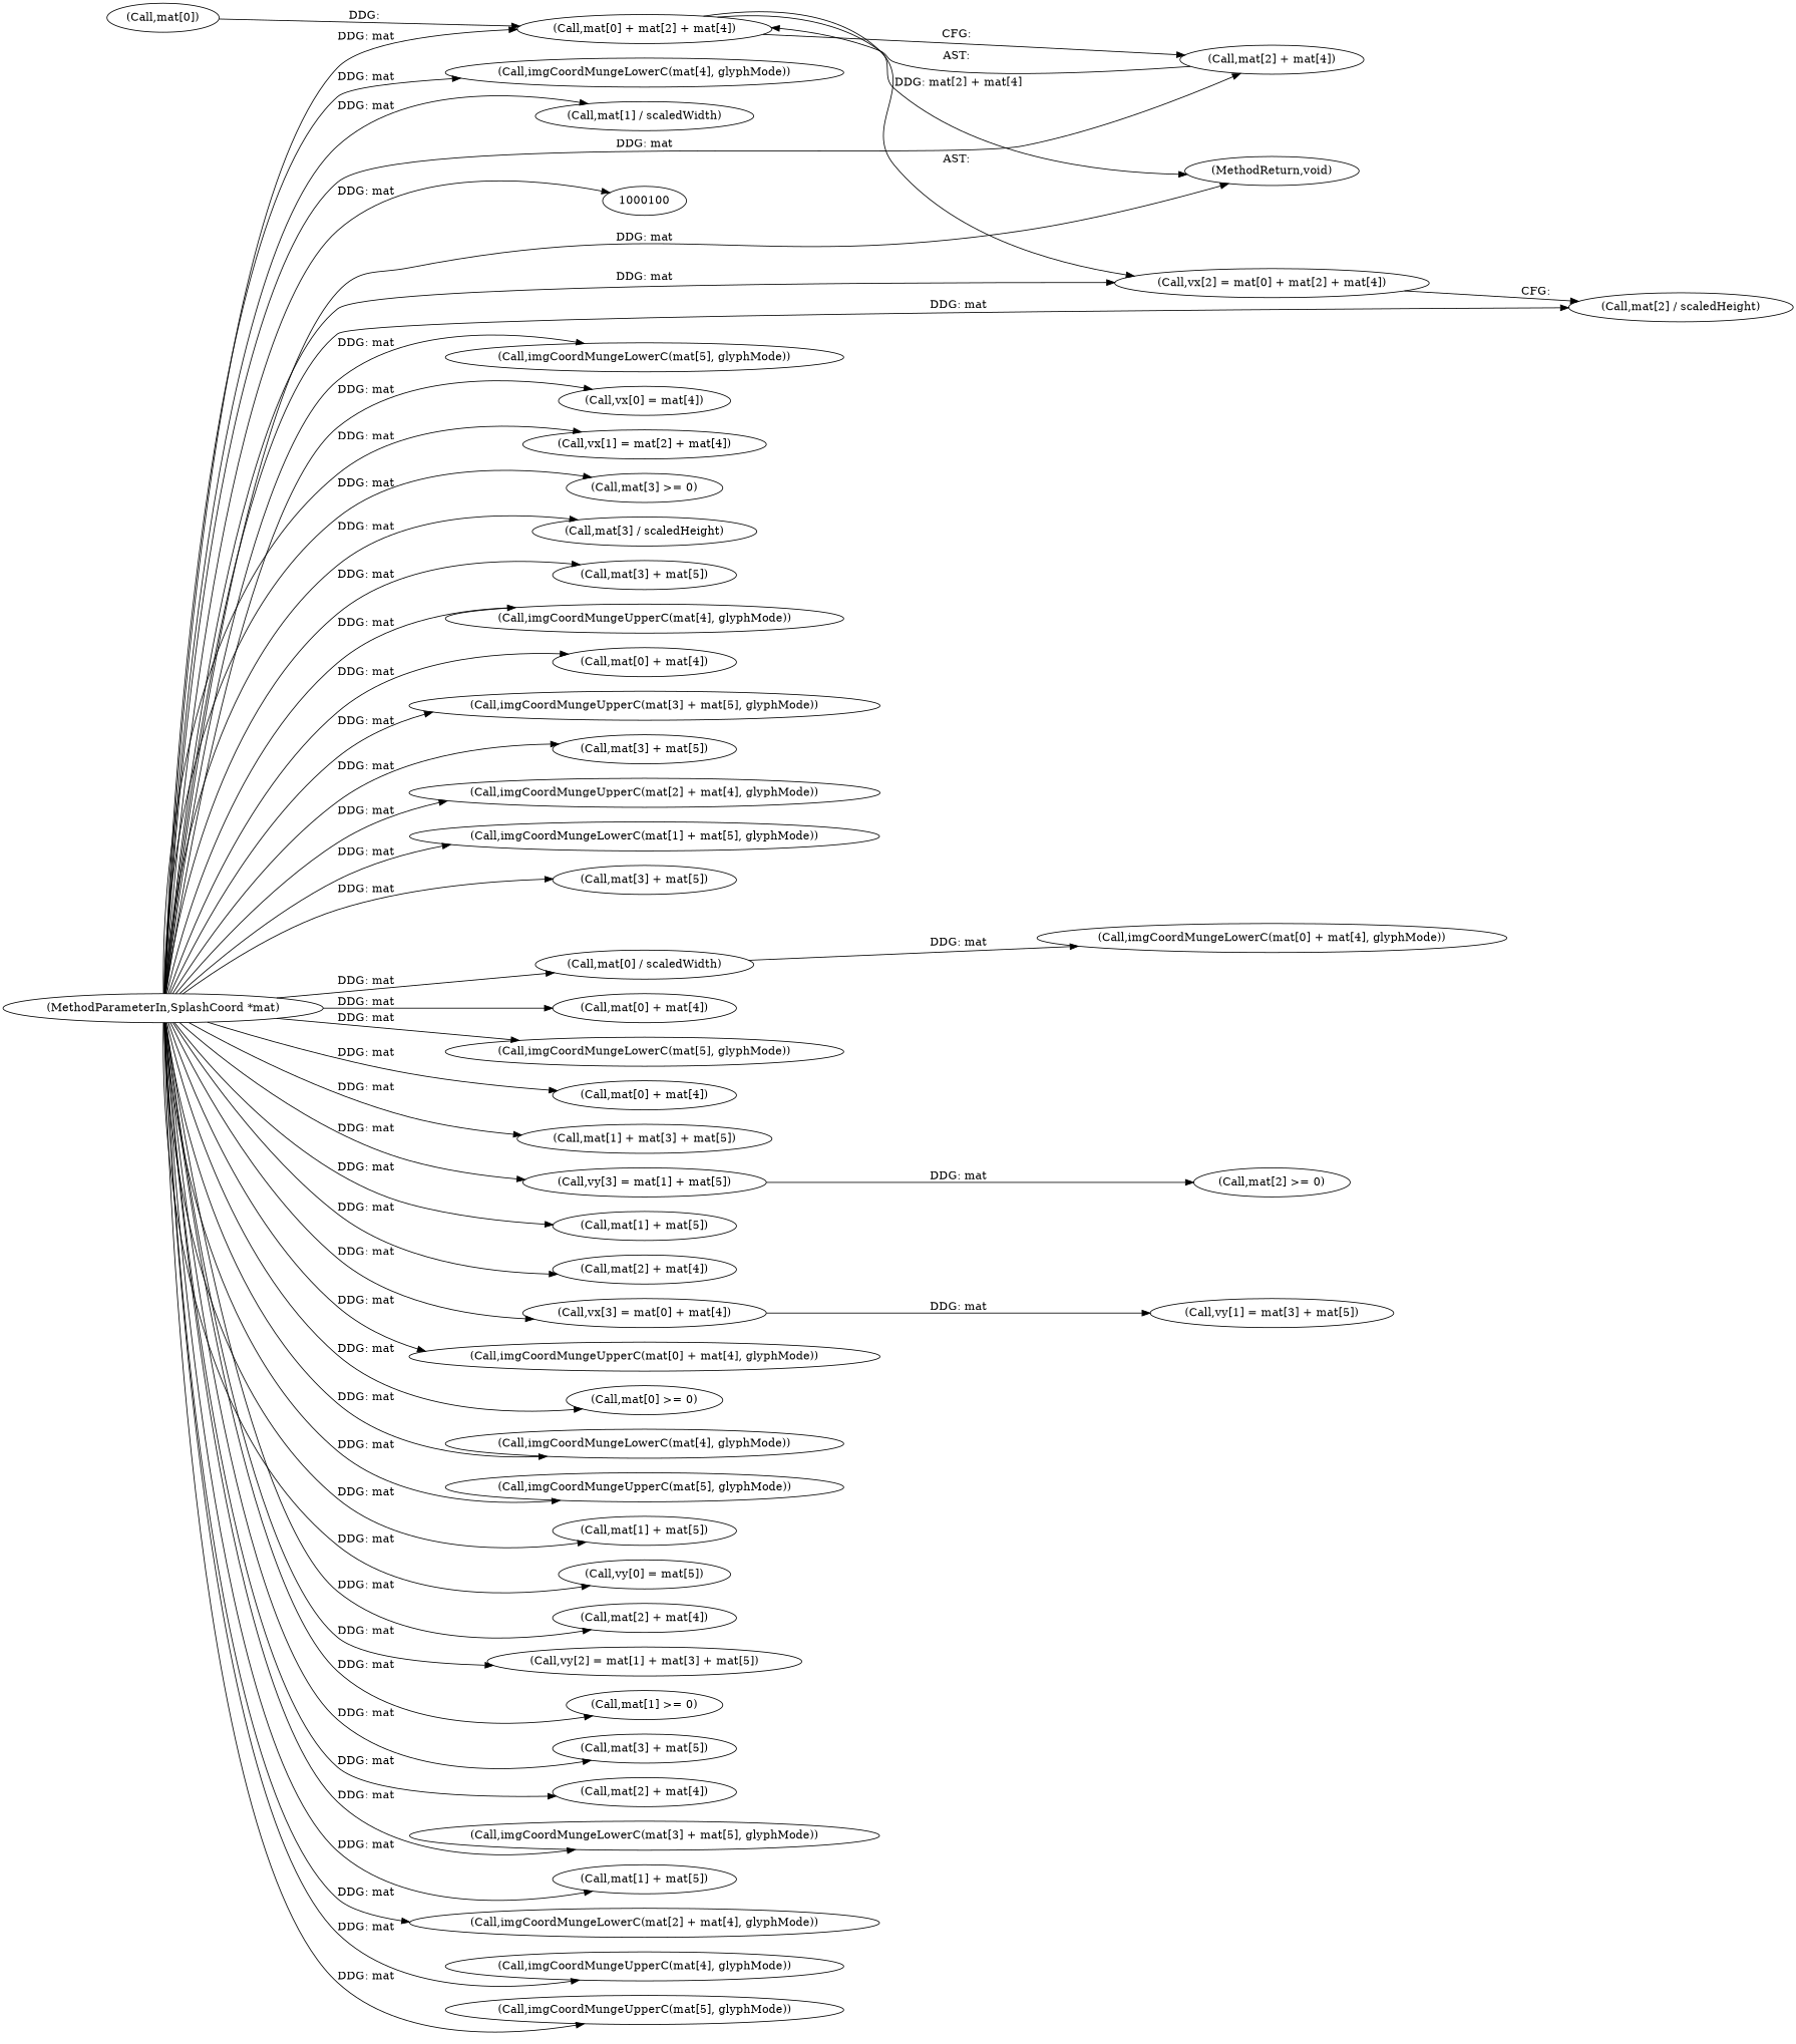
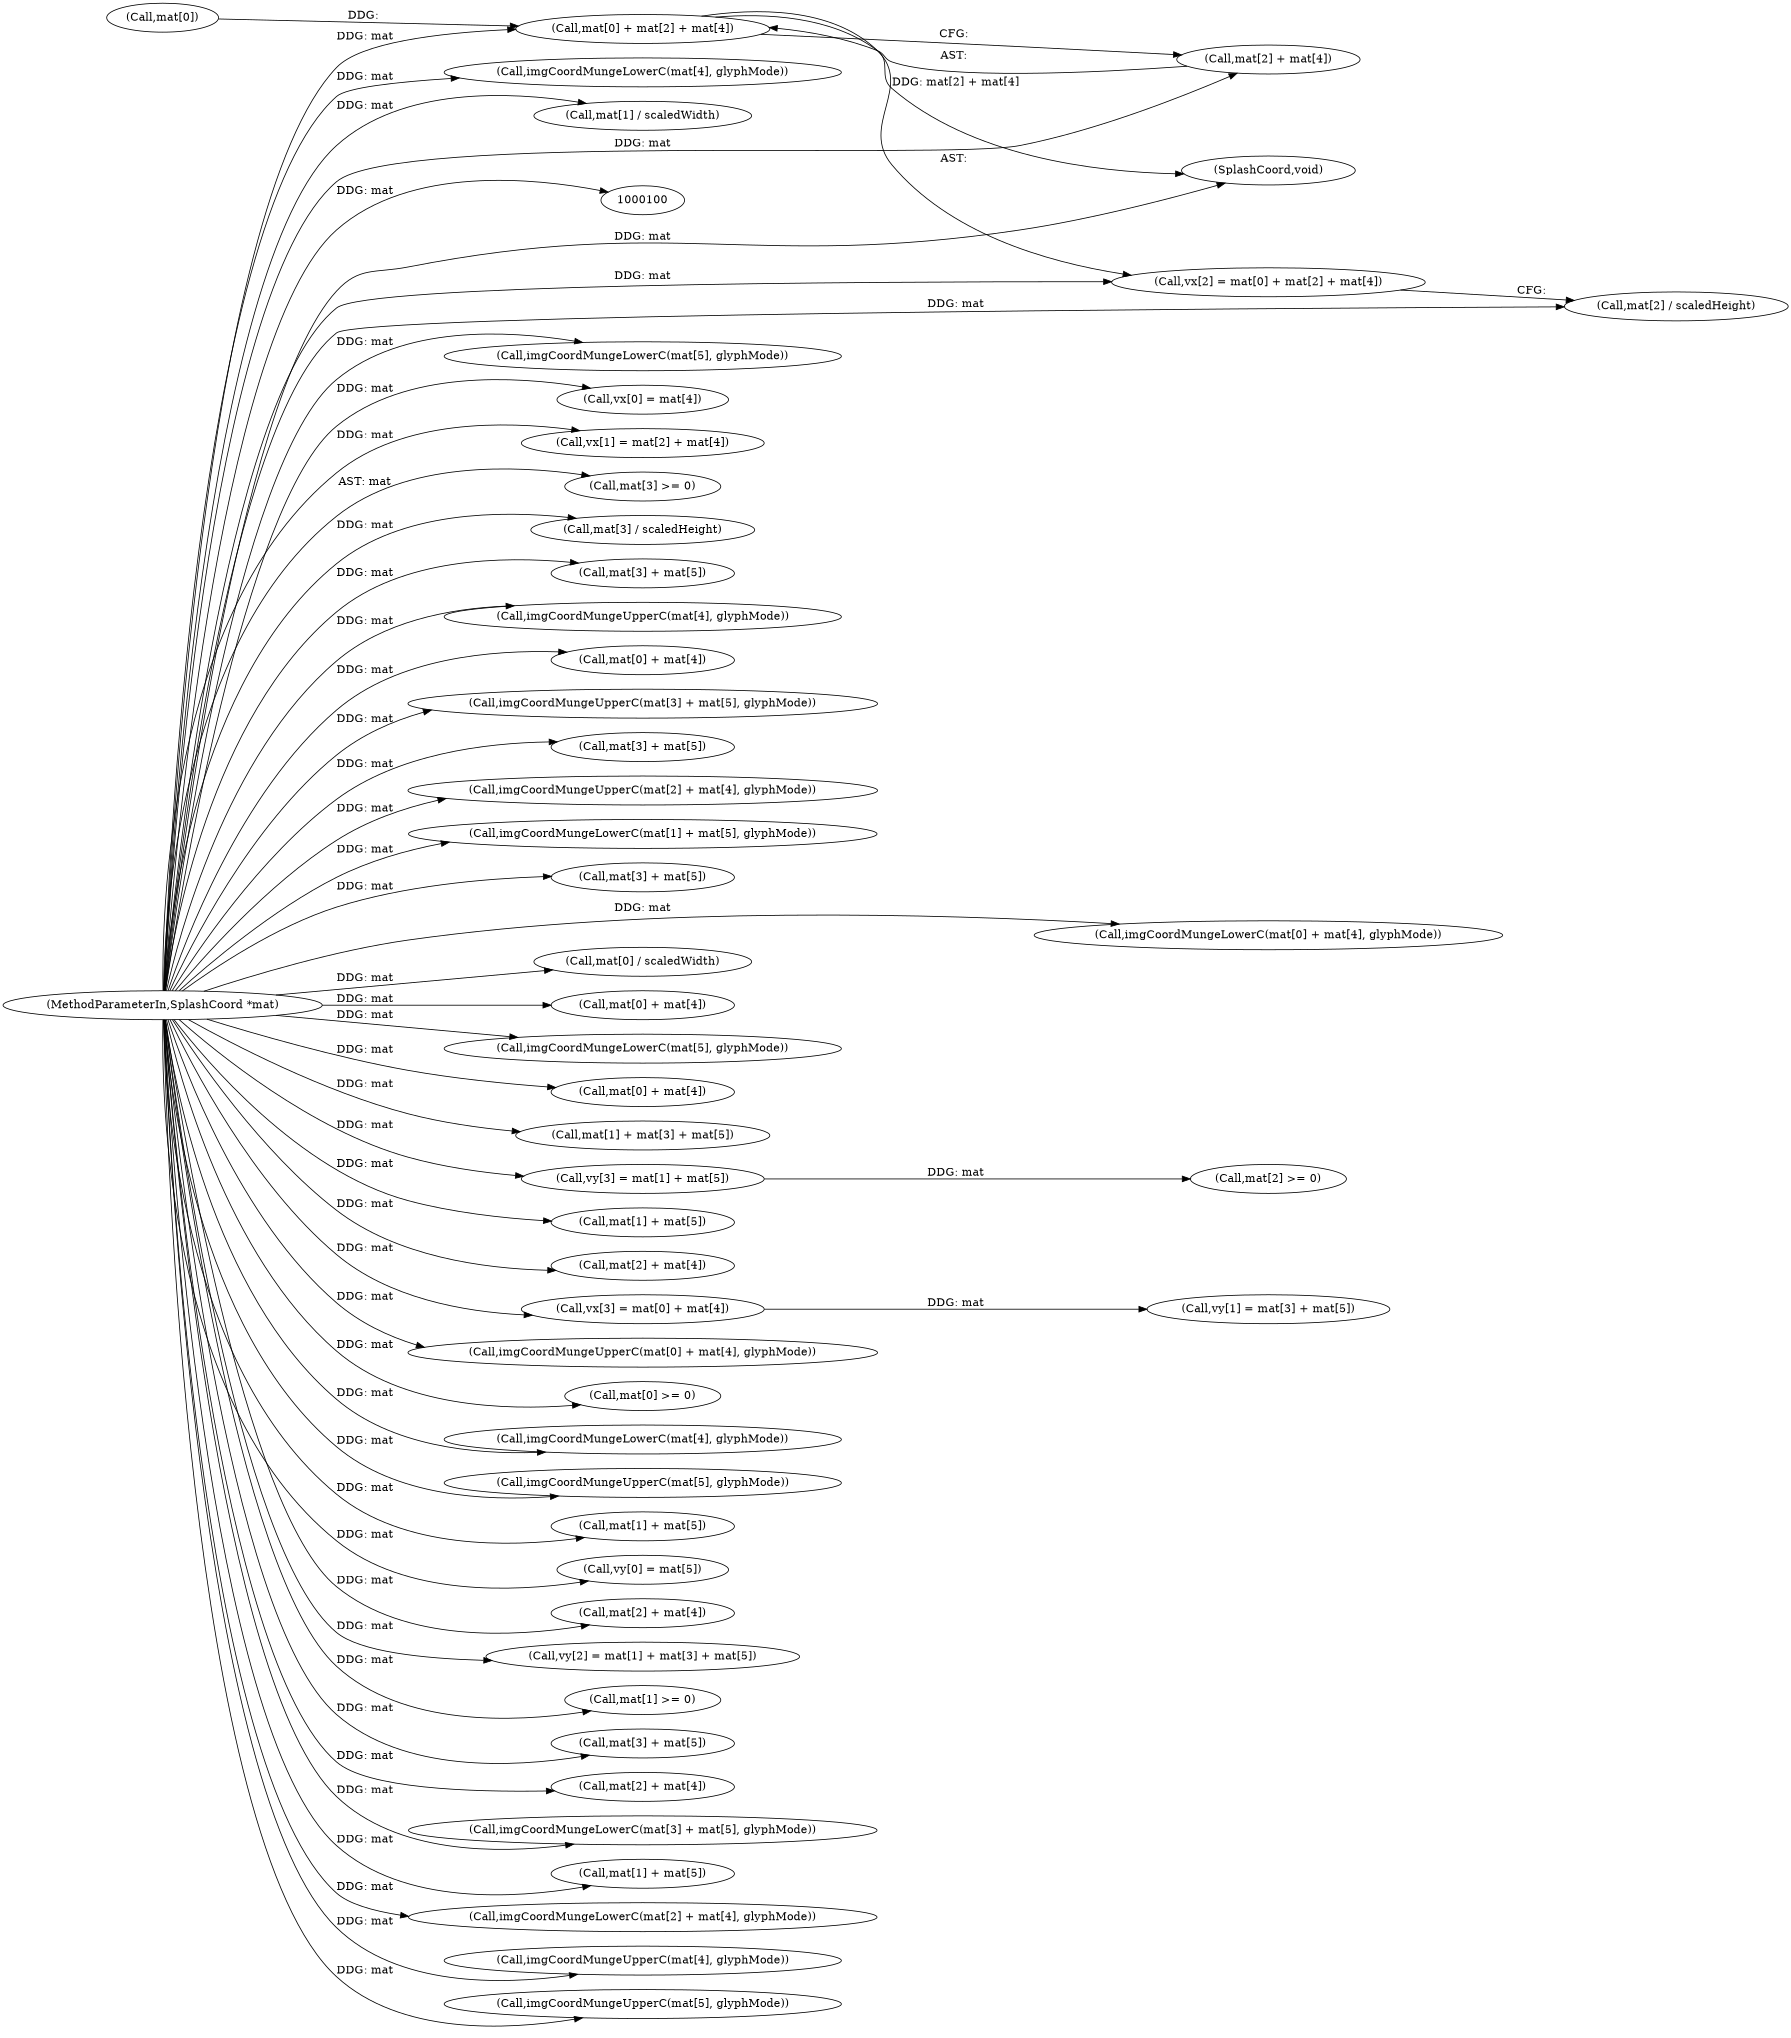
  digraph {
    rankdir=LR
    n1 [label="(Call,mat[0] + mat[2] + mat[4])"]
-   n2 [label="(MethodReturn,void)"]
+   n2 [label="(SplashCoord,void)"]
    n3 [label="(Call,mat[2] + mat[4])"]
    n4 [label="(Call,vx[2] = mat[0] + mat[2] + mat[4])"]
    n5 [label="(Call,mat[2] / scaledHeight)"]
    n6 [label="(MethodParameterIn,SplashCoord *mat)"]
    n7 [label="(Call,imgCoordMungeLowerC(mat[5], glyphMode))"]
    n8 [label="(Call,vx[0] = mat[4])"]
    n9 [label="(Call,vx[1] = mat[2] + mat[4])"]
    n10 [label="(Call,mat[3] >= 0)"]
    n11 [label="(Call,mat[3] / scaledHeight)"]
    n12 [label="(Call,mat[3] + mat[5])"]
    n13 [label="(Call,imgCoordMungeUpperC(mat[4], glyphMode))"]
    n14 [label="(Call,mat[0] + mat[4])"]
    n15 [label="(Call,imgCoordMungeUpperC(mat[3] + mat[5], glyphMode))"]
    n16 [label="(Call,mat[3] + mat[5])"]
    n17 [label="(Call,imgCoordMungeUpperC(mat[2] + mat[4], glyphMode))"]
    n18 [label="(Call,imgCoordMungeLowerC(mat[1] + mat[5], glyphMode))"]
    n19 [label="(Call,mat[3] + mat[5])"]
    n20 [label="(Call,mat[0] / scaledWidth)"]
    n21 [label="(Call,mat[0] + mat[4])"]
    n22 [label="(Call,imgCoordMungeLowerC(mat[5], glyphMode))"]
    n23 [label="(Call,mat[0] + mat[4])"]
    n24 [label="(Call,mat[1] + mat[3] + mat[5])"]
    n25 [label="(Call,vy[3] = mat[1] + mat[5])"]
    n26 [label="(Call,mat[1] + mat[5])"]
    n27 [label="(Call,mat[2] + mat[4])"]
    n28 [label="(Call,vx[3] = mat[0] + mat[4])"]
    n29 [label="(Call,imgCoordMungeUpperC(mat[0] + mat[4], glyphMode))"]
    n30 [label="(Call,imgCoordMungeLowerC(mat[0] + mat[4], glyphMode))"]
    n31 [label="(Call,mat[0] >= 0)"]
    n32 [label="(Call,imgCoordMungeLowerC(mat[4], glyphMode))"]
    n33 [label="(Call,imgCoordMungeUpperC(mat[5], glyphMode))"]
    n34 [label="(Call,mat[1] + mat[5])"]
    n35 [label="(Call,vy[0] = mat[5])"]
    n36 [label="(Call,mat[2] + mat[4])"]
    n37 [label="(Call,vy[2] = mat[1] + mat[3] + mat[5])"]
    n38 [label="(Call,mat[1] >= 0)"]
    n39 [label="(Call,mat[3] + mat[5])"]
    n40 [label="(Call,mat[2] + mat[4])"]
    n41 [label="(Call,imgCoordMungeLowerC(mat[3] + mat[5], glyphMode))"]
    n42 [label="(Call,mat[1] + mat[5])"]
    n43 [label="(Call,imgCoordMungeLowerC(mat[2] + mat[4], glyphMode))"]
    n44 [label="(Call,imgCoordMungeUpperC(mat[4], glyphMode))"]
    n45 [label="(Call,imgCoordMungeUpperC(mat[5], glyphMode))"]
    n46 [label="(Call,imgCoordMungeLowerC(mat[4], glyphMode))"]
    n47 [label="(Call,mat[1] / scaledWidth)"]
    1000100
    n49 [label="(Call,mat[2] >= 0)"]
    n50 [label="(Call,vy[1] = mat[3] + mat[5])"]
    n51 [label="(Call,mat[0])"]
    n1 -> n2 [label="DDG: mat[2] + mat[4]"]
    n1 -> n3 [label="CFG: "]
    n1 -> n4 [label="AST: "]
    n3 -> n1 [label="AST: "]
    n4 -> n5 [label="CFG: "]
    n6 -> n1 [label="DDG: mat"]
    n6 -> n2 [label="DDG: mat"]
    n6 -> n3 [label="DDG: mat"]
    n6 -> n4 [label="DDG: mat"]
    n6 -> n5 [label="DDG: mat"]
    n6 -> n7 [label="DDG: mat"]
    n6 -> n8 [label="DDG: mat"]
    n6 -> n9 [label="DDG: mat"]
-   n6 -> n10 [label="DDG: mat"]
+   n6 -> n10 [label="AST: mat"]
    n6 -> n11 [label="DDG: mat"]
    n6 -> n12 [label="DDG: mat"]
    n6 -> n13 [label="DDG: mat"]
    n6 -> n14 [label="DDG: mat"]
    n6 -> n15 [label="DDG: mat"]
    n6 -> n16 [label="DDG: mat"]
    n6 -> n17 [label="DDG: mat"]
    n6 -> n18 [label="DDG: mat"]
    n6 -> n19 [label="DDG: mat"]
    n6 -> n20 [label="DDG: mat"]
    n6 -> n21 [label="DDG: mat"]
    n6 -> n22 [label="DDG: mat"]
    n6 -> n23 [label="DDG: mat"]
    n6 -> n24 [label="DDG: mat"]
    n6 -> n25 [label="DDG: mat"]
    n6 -> n26 [label="DDG: mat"]
    n6 -> n27 [label="DDG: mat"]
    n6 -> n28 [label="DDG: mat"]
    n6 -> n29 [label="DDG: mat"]
-   n20 -> n30 [label="DDG: mat"]
+   n6 -> n30 [label="DDG: mat"]
    n6 -> n31 [label="DDG: mat"]
    n6 -> n32 [label="DDG: mat"]
    n6 -> n33 [label="DDG: mat"]
    n6 -> n34 [label="DDG: mat"]
    n6 -> n35 [label="DDG: mat"]
    n6 -> n36 [label="DDG: mat"]
    n6 -> n37 [label="DDG: mat"]
    n6 -> n38 [label="DDG: mat"]
    n6 -> n39 [label="DDG: mat"]
    n6 -> n40 [label="DDG: mat"]
    n6 -> n41 [label="DDG: mat"]
    n6 -> n42 [label="DDG: mat"]
    n6 -> n43 [label="DDG: mat"]
    n6 -> n44 [label="DDG: mat"]
    n6 -> n45 [label="DDG: mat"]
    n6 -> n46 [label="DDG: mat"]
    n6 -> n47 [label="DDG: mat"]
    n6 -> 1000100 [label="DDG: mat"]
    n25 -> n49 [label="DDG: mat"]
    n28 -> n50 [label="DDG: mat"]
    n51 -> n1 [label="DDG: "]
  }
